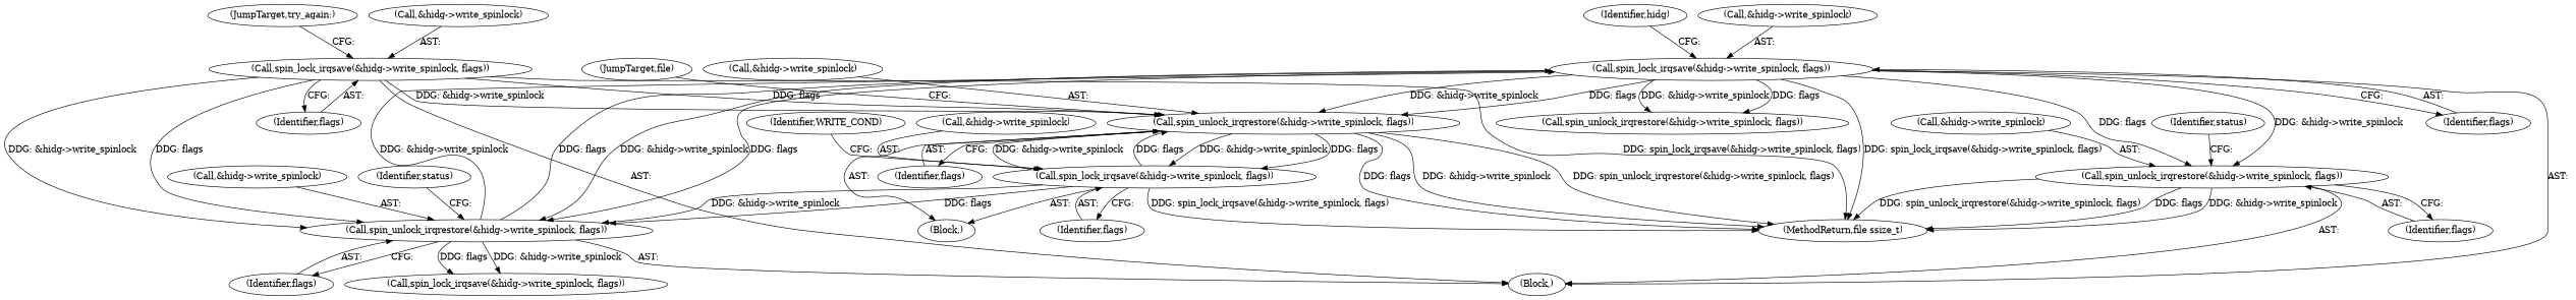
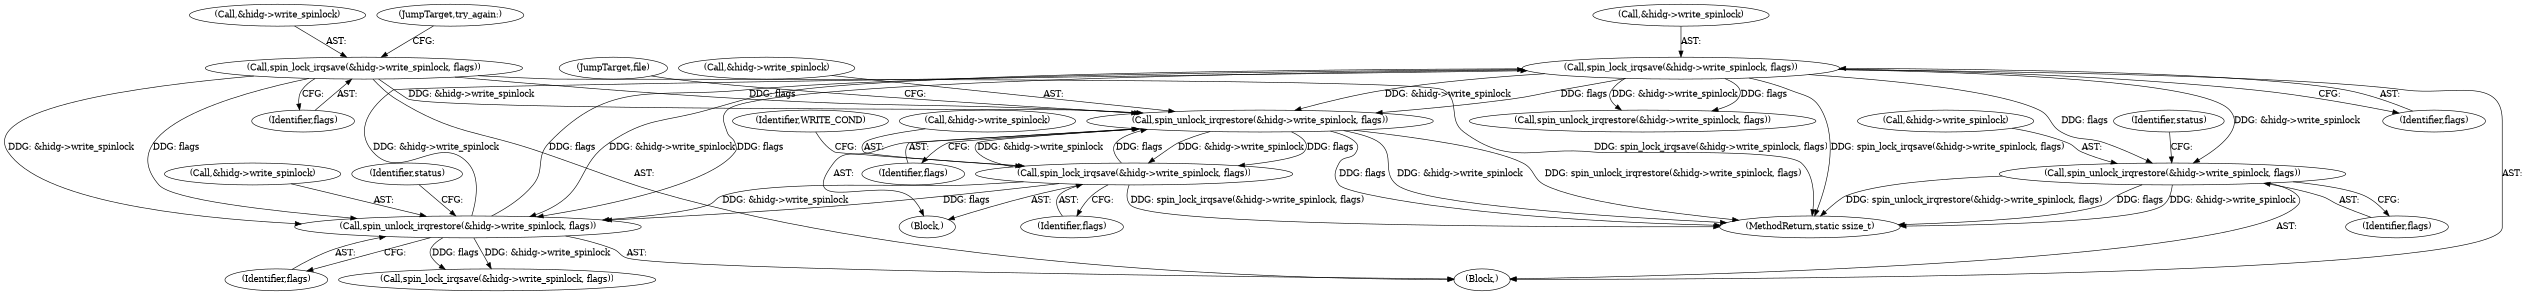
  digraph {
    n1 [label="(Call,spin_unlock_irqrestore(&hidg->write_spinlock, flags))"]
    n2 [label="(Identifier,flags)"]
-   n3 [label="(MethodReturn,file ssize_t)"]
+   n3 [label="(MethodReturn,static ssize_t)"]
    n4 [label="(Block,)"]
    n5 [label="(Call,spin_lock_irqsave(&hidg->write_spinlock, flags))"]
    n6 [label="(Call,spin_unlock_irqrestore(&hidg->write_spinlock, flags))"]
    n7 [label="(Call,spin_unlock_irqrestore(&hidg->write_spinlock, flags))"]
    n8 [label="(Identifier,flags)"]
    n9 [label="(Call,spin_unlock_irqrestore(&hidg->write_spinlock, flags))"]
    n10 [label="(Call,spin_lock_irqsave(&hidg->write_spinlock, flags))"]
    n11 [label="(Identifier,flags)"]
    n12 [label="(Call,spin_lock_irqsave(&hidg->write_spinlock, flags))"]
    n13 [label="(Block,)"]
    n14 [label="(Identifier,flags)"]
    n15 [label="(Identifier,flags)"]
    n16 [label="(Call,spin_lock_irqsave(&hidg->write_spinlock, flags))"]
    n17 [label="(Identifier,flags)"]
    n18 [label="(JumpTarget,try_again:)"]
    n19 [label="(JumpTarget,file)"]
    n20 [label="(Identifier,status)"]
    n21 [label="(Call,&hidg->write_spinlock)"]
    n22 [label="(Call,&hidg->write_spinlock)"]
    n23 [label="(Identifier,WRITE_COND)"]
    n24 [label="(Identifier,status)"]
    n25 [label="(Call,&hidg->write_spinlock)"]
-   n26 [label="(Identifier,hidg)"]
    n27 [label="(Call,&hidg->write_spinlock)"]
    n28 [label="(Call,&hidg->write_spinlock)"]
    n29 [label="(Call,&hidg->write_spinlock)"]
    n1 -> n2 [label="CFG: "]
    n1 -> n3 [label="DDG: spin_unlock_irqrestore(&hidg->write_spinlock, flags)"]
    n1 -> n3 [label="DDG: flags"]
    n1 -> n3 [label="DDG: &hidg->write_spinlock"]
    n1 -> n4 [label="AST: "]
    n2 -> n1 [label="AST: "]
    n5 -> n1 [label="DDG: &hidg->write_spinlock"]
    n5 -> n1 [label="DDG: flags"]
    n5 -> n3 [label="DDG: spin_lock_irqsave(&hidg->write_spinlock, flags)"]
    n5 -> n4 [label="AST: "]
    n5 -> n6 [label="DDG: &hidg->write_spinlock"]
    n5 -> n6 [label="DDG: flags"]
    n5 -> n7 [label="DDG: &hidg->write_spinlock"]
    n5 -> n7 [label="DDG: flags"]
    n5 -> n8 [label="CFG: "]
    n5 -> n9 [label="DDG: &hidg->write_spinlock"]
    n5 -> n9 [label="DDG: flags"]
    n6 -> n4 [label="AST: "]
    n6 -> n5 [label="DDG: &hidg->write_spinlock"]
    n6 -> n5 [label="DDG: flags"]
    n6 -> n10 [label="DDG: &hidg->write_spinlock"]
    n6 -> n10 [label="DDG: flags"]
    n6 -> n11 [label="CFG: "]
    n7 -> n3 [label="DDG: &hidg->write_spinlock"]
    n7 -> n3 [label="DDG: spin_unlock_irqrestore(&hidg->write_spinlock, flags)"]
    n7 -> n3 [label="DDG: flags"]
    n7 -> n12 [label="DDG: &hidg->write_spinlock"]
    n7 -> n12 [label="DDG: flags"]
    n7 -> n13 [label="AST: "]
    n7 -> n14 [label="CFG: "]
    n8 -> n5 [label="AST: "]
    n11 -> n6 [label="AST: "]
    n12 -> n3 [label="DDG: spin_lock_irqsave(&hidg->write_spinlock, flags)"]
    n12 -> n6 [label="DDG: &hidg->write_spinlock"]
    n12 -> n6 [label="DDG: flags"]
    n12 -> n7 [label="DDG: &hidg->write_spinlock"]
    n12 -> n7 [label="DDG: flags"]
    n12 -> n13 [label="AST: "]
    n12 -> n15 [label="CFG: "]
    n14 -> n7 [label="AST: "]
    n15 -> n12 [label="AST: "]
    n16 -> n3 [label="DDG: spin_lock_irqsave(&hidg->write_spinlock, flags)"]
    n16 -> n4 [label="AST: "]
    n16 -> n6 [label="DDG: &hidg->write_spinlock"]
    n16 -> n6 [label="DDG: flags"]
    n16 -> n7 [label="DDG: &hidg->write_spinlock"]
    n16 -> n7 [label="DDG: flags"]
    n16 -> n17 [label="CFG: "]
    n17 -> n16 [label="AST: "]
    n18 -> n16 [label="CFG: "]
    n19 -> n7 [label="CFG: "]
    n20 -> n1 [label="CFG: "]
    n21 -> n16 [label="AST: "]
    n22 -> n6 [label="AST: "]
    n23 -> n12 [label="CFG: "]
    n24 -> n6 [label="CFG: "]
    n25 -> n1 [label="AST: "]
-   n26 -> n5 [label="CFG: "]
    n27 -> n7 [label="AST: "]
    n28 -> n12 [label="AST: "]
    n29 -> n5 [label="AST: "]
  }
